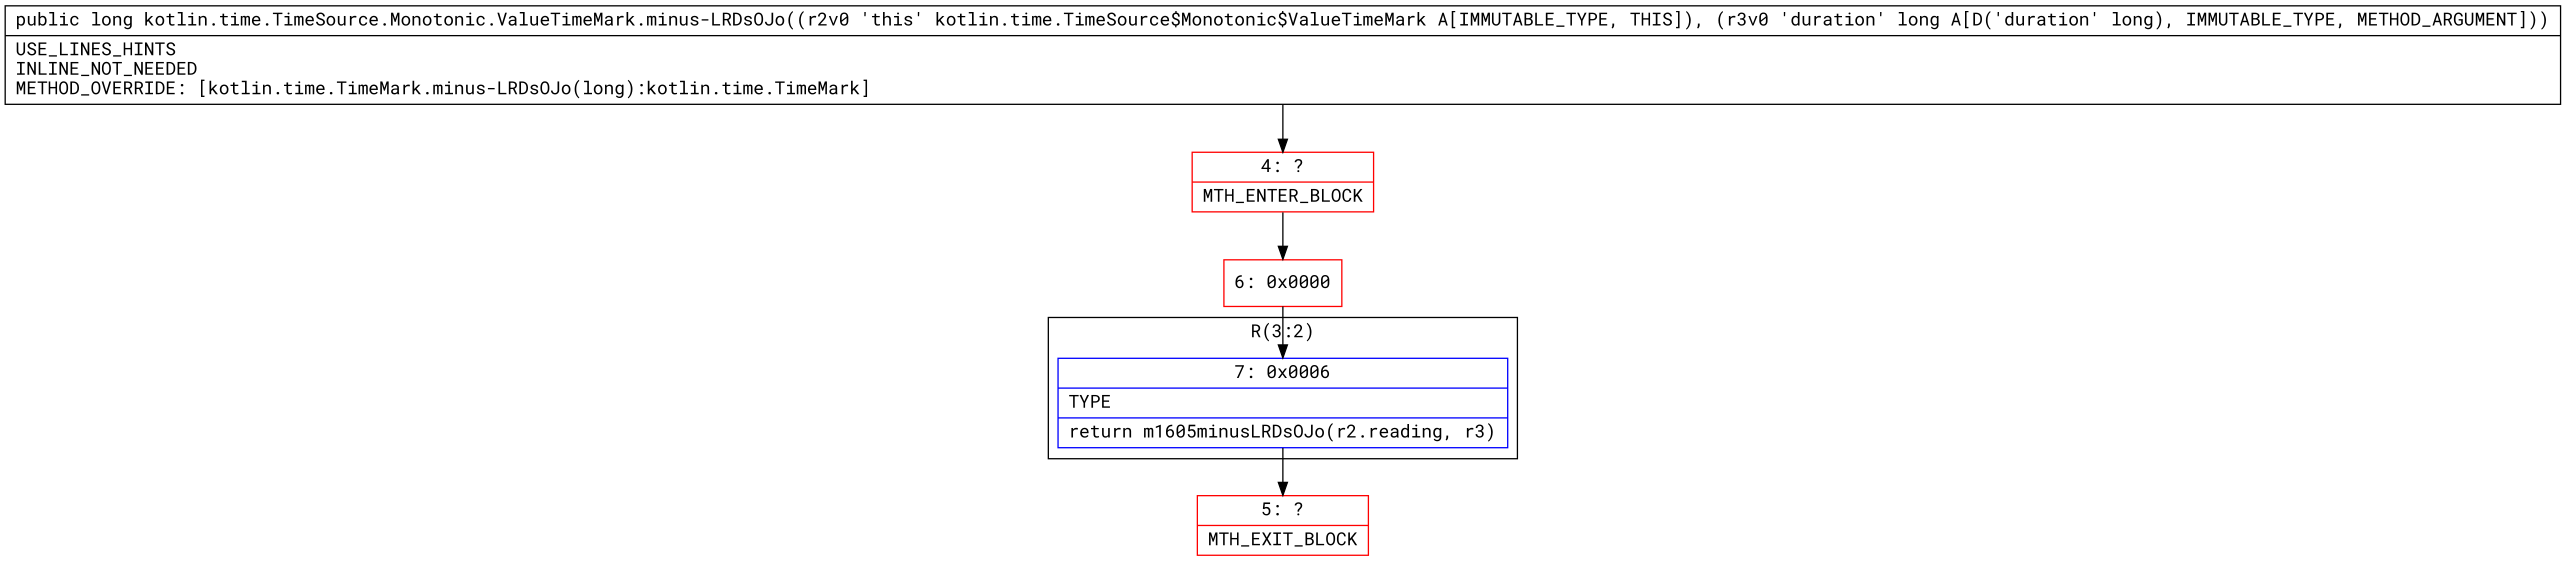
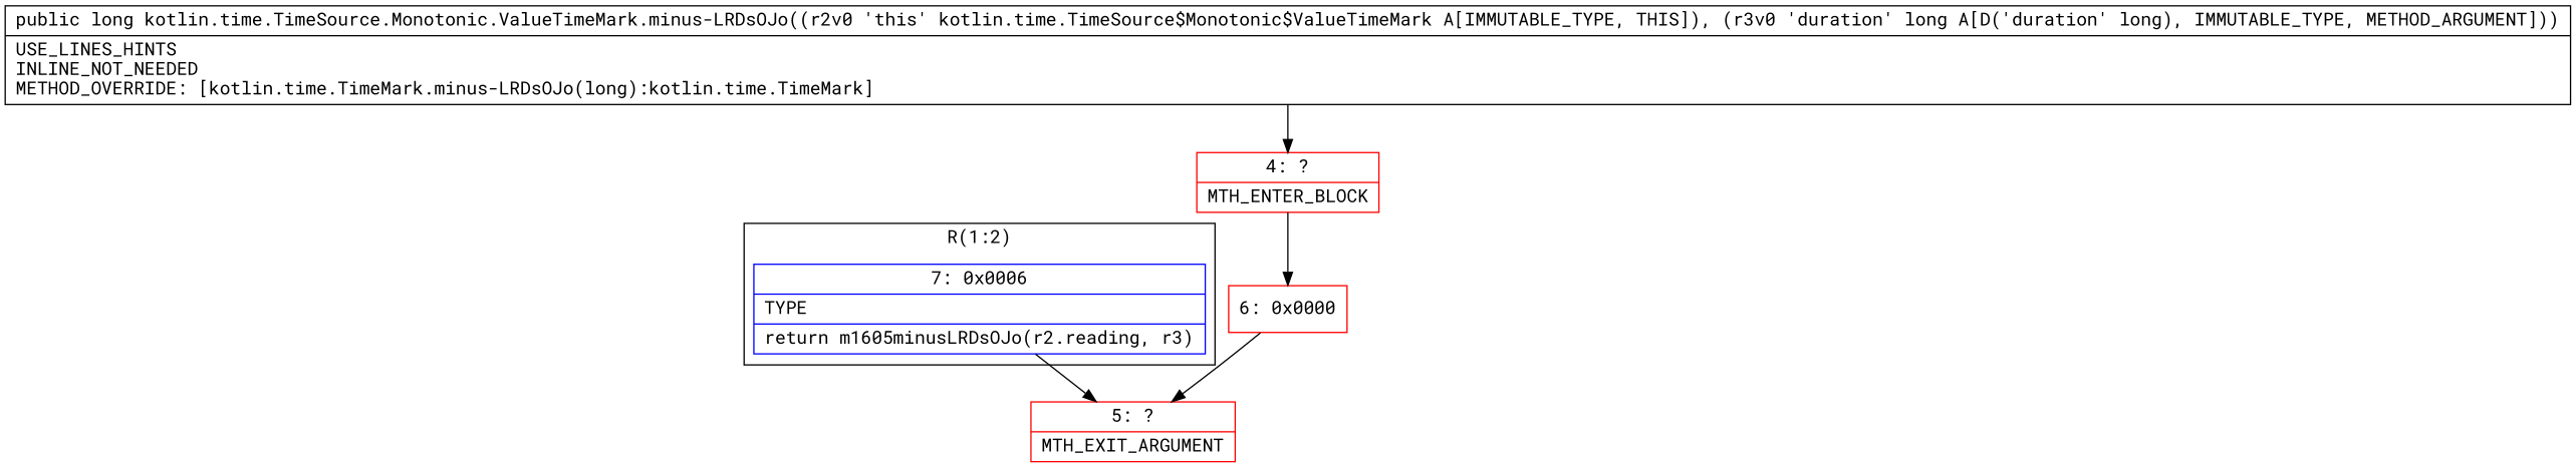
  digraph {
    fontname="Roboto Mono"
    node [color=red fontname="Roboto Mono" shape=record]
    edge [fontname="Roboto Mono"]
    n1 [color=blue label="{7\:\ 0x0006|TYPE\l|return m1605minusLRDsOJo(r2.reading, r3)\l}"]
-   n2 [label="{5\:\ ?|MTH_EXIT_BLOCK\l}"]
+   n2 [label="{5\:\ ?|MTH_EXIT_ARGUMENT\l}"]
    n3 [label="{4\:\ ?|MTH_ENTER_BLOCK\l}"]
    n4 [label="{6\:\ 0x0000}"]
    n5 [label="{public long kotlin.time.TimeSource.Monotonic.ValueTimeMark.minus\-LRDsOJo((r2v0 'this' kotlin.time.TimeSource$Monotonic$ValueTimeMark A[IMMUTABLE_TYPE, THIS]), (r3v0 'duration' long A[D('duration' long), IMMUTABLE_TYPE, METHOD_ARGUMENT]))  | USE_LINES_HINTS\lINLINE_NOT_NEEDED\lMETHOD_OVERRIDE: [kotlin.time.TimeMark.minus\-LRDsOJo(long):kotlin.time.TimeMark]\l}" color=""]
    subgraph cluster_1 {
-     label="R(3:2)"
+     label="R(1:2)"
      n1
    }
    n1 -> n2
    n3 -> n4
-   n4 -> n1
+   n4 -> n2
    n5 -> n3
  }
